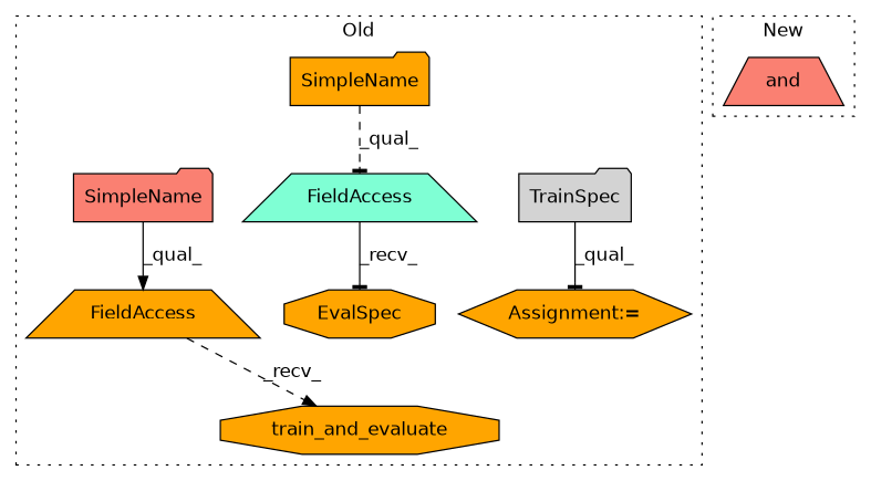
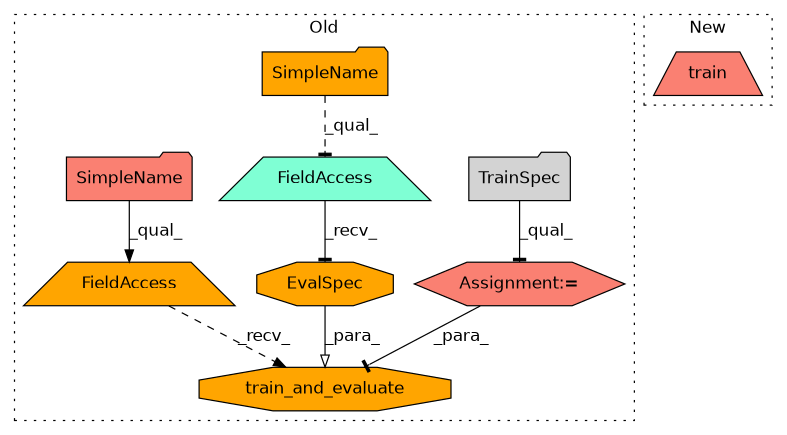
  digraph {
    fontname="DejaVu Sans"
    node [a=32 fillcolor=orange fontname="DejaVu Sans" l=20 s=4552 shape=trapezium style=filled]
    edge [arrowhead=tee fontname="DejaVu Sans" style=solid]
    n1 [l="19,1" label=train_and_evaluate s="4573,4622" shape=octagon]
    n2 [a=22 label=FieldAccess]
    n3 [a=22 fillcolor=aquamarine label=FieldAccess s=4455]
    n4 [l="9,1" label=EvalSpec s="4476,4497" shape=octagon]
    n5 [fillcolor=lightgrey l="10,1" label=TrainSpec s="4414,4438" shape=folder]
-   n6 [a=7 l=1 label="Assignment:=" s=4392 shape=hexagon]
+   n6 [a=7 fillcolor=salmon l=1 label="Assignment:=" s=4392 shape=hexagon]
    n7 [a=42 l=10 label=SimpleName s=4455 shape=folder]
    n8 [a=42 fillcolor=salmon l=10 label=SimpleName shape=folder]
-   n9 [fillcolor=salmon l="6,1" label=and s="4660,4680"]
+   n9 [fillcolor=salmon l="6,1" label=train s="4660,4680"]
    subgraph cluster_1 {
      label=Old
      style=dotted
      n1
      n2
      n3
      n4
      n5
      n6
      n7
      n8
    }
    subgraph cluster_2 {
      label=New
      style=dotted
      n9
    }
    n2 -> n1 [arrowhead=normal label=_recv_ style=dashed]
    n3 -> n4 [label=_recv_]
+   n4 -> n1 [arrowhead=onormal label=_para_]
    n5 -> n6 [label=_qual_]
+   n6 -> n1 [label=_para_]
    n7 -> n3 [label=_qual_ style=dashed]
    n8 -> n2 [arrowhead=normal label=_qual_]
  }
